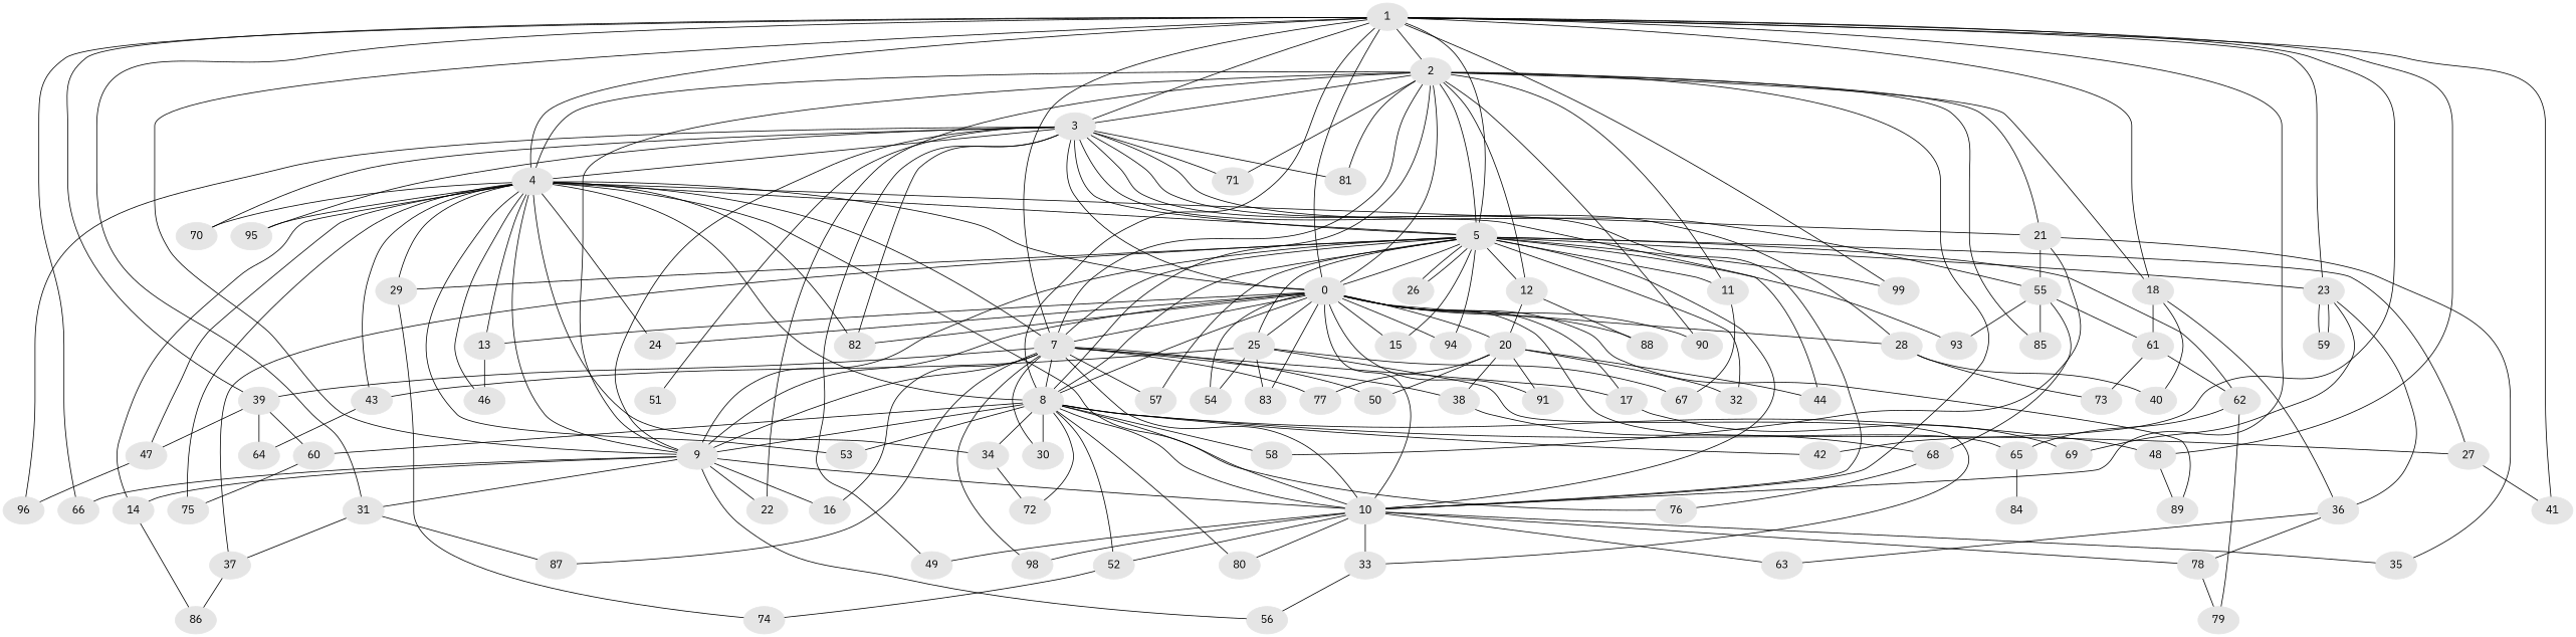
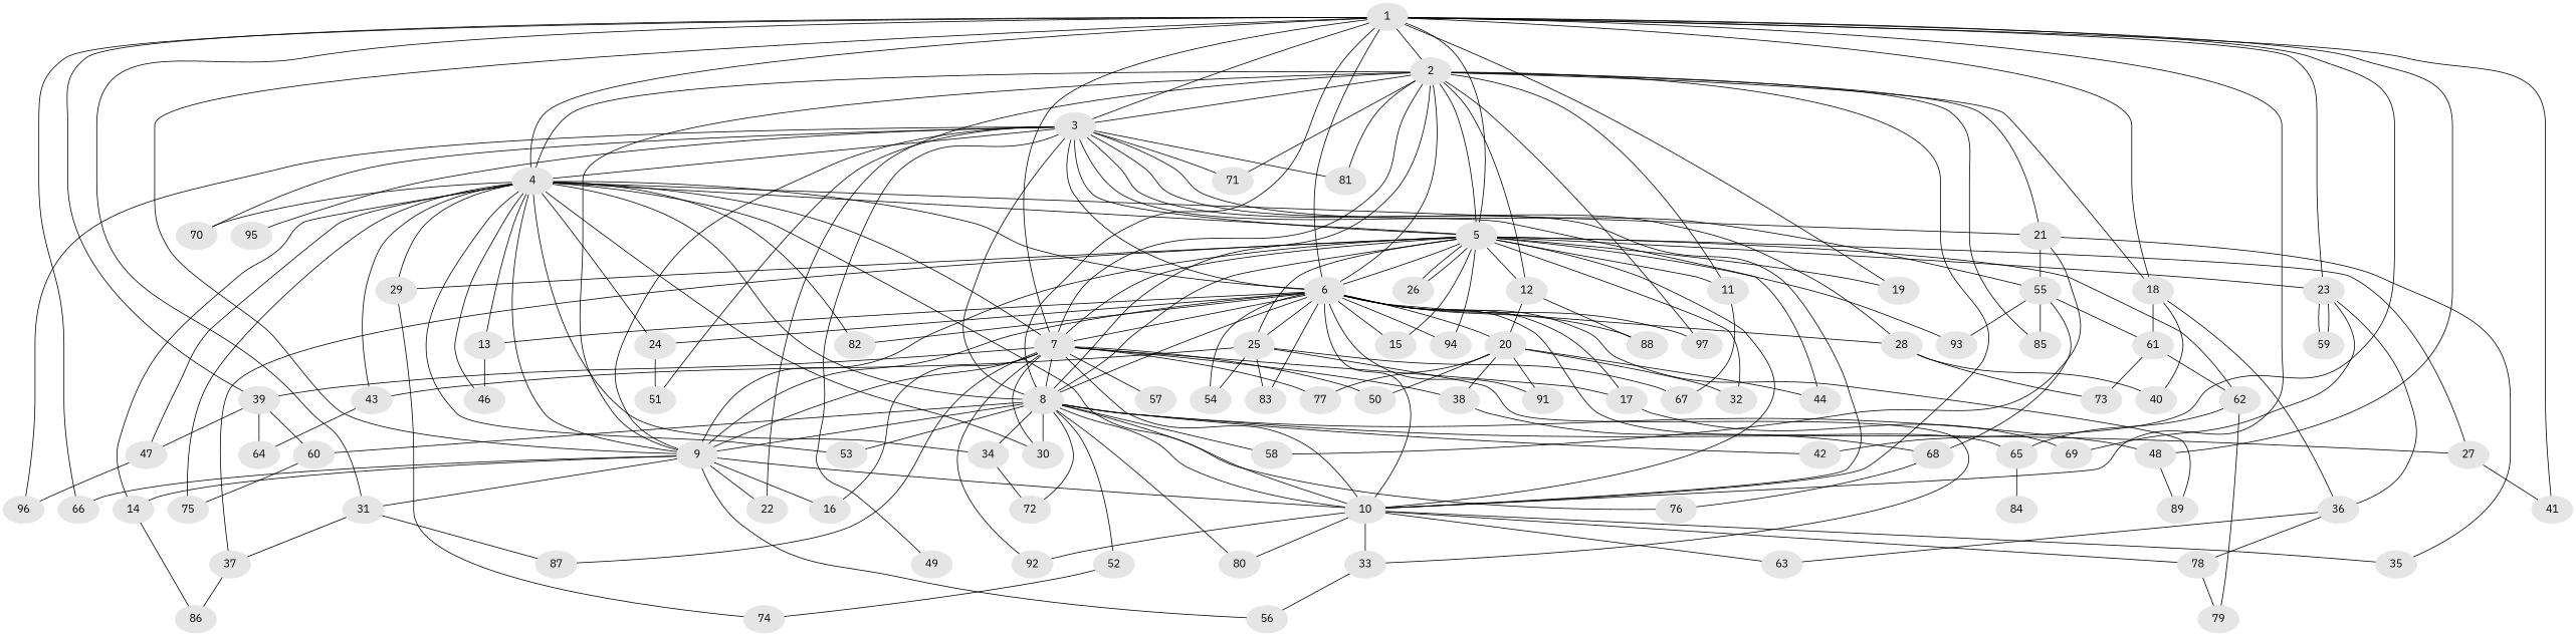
  graph {
    fontname="IBM Plex Sans"
    node [color=gray90 fontname="IBM Plex Sans" style=filled]
    edge [fontname="IBM Plex Sans"]
    1
    2
    3
    4
    5
-   6 [label=0]
+   6
    7
    8
    9
    10
    18
-   19 [label=99]
+   19
    23
    31
    39
    41
    42
    48
    66
    11
    12
    21
    22
    71
    81
    85
-   90
+   90 [label=97]
    28
    44
    49
    51
    55
    70
    95
    96
    13
    14
    24
    29
    34
    43
    46
    47
    53
    75
    82
    15
    25
    26
    27
    32
    37
    57
    62
    93
    94
    17
    20
    54
    65
    83
    88
    89
    91
    16
    30
    38
    50
    77
    87
-   92 [label=98]
+   92
    52
    58
    60
    72
    76
    80
    56
    33
    35
    63
    78
    36
    40
    61
    69
    59
    64
    67
    73
    68
    86
    74
    79
    84
    1 -- 2
    1 -- 3
    1 -- 4
    1 -- 5
    1 -- 6
    1 -- 7
    1 -- 8
    1 -- 9
    1 -- 10
    1 -- 18
    1 -- 19
    1 -- 23
    1 -- 31
    1 -- 39
    1 -- 41
    1 -- 42
    1 -- 48
    1 -- 66
    2 -- 3
    2 -- 4
    2 -- 5
    2 -- 6
    2 -- 7
    2 -- 8
    2 -- 9
    2 -- 10
    2 -- 18
    2 -- 11
    2 -- 12
    2 -- 21
    2 -- 22
    2 -- 71
    2 -- 81
    2 -- 85
    2 -- 90
    3 -- 4
    3 -- 5
    3 -- 6
-   3 -- 82
+   3 -- 8
    3 -- 9
    3 -- 10
    3 -- 71
    3 -- 81
    3 -- 28
    3 -- 44
    3 -- 49
    3 -- 51
    3 -- 55
    3 -- 70
    3 -- 95
    3 -- 96
    4 -- 5
    4 -- 6
    4 -- 7
    4 -- 8
    4 -- 9
    4 -- 10
    4 -- 21
    4 -- 70
-   4 -- 95
+   4 -- 30
    4 -- 13
    4 -- 14
    4 -- 24
    4 -- 29
    4 -- 34
    4 -- 43
    4 -- 46
    4 -- 47
    4 -- 53
    4 -- 75
    4 -- 82
    5 -- 6
    5 -- 7
    5 -- 8
    5 -- 9
    5 -- 10
    5 -- 19
    5 -- 23
    5 -- 11
    5 -- 12
    5 -- 29
    5 -- 15
    5 -- 25
    5 -- 26
    5 -- 26
    5 -- 27
    5 -- 32
    5 -- 37
-   5 -- 57
    5 -- 62
    5 -- 93
    5 -- 94
    6 -- 7
    6 -- 8
    6 -- 9
    6 -- 10
    6 -- 90
    6 -- 28
    6 -- 13
    6 -- 24
    6 -- 82
    6 -- 15
    6 -- 25
    6 -- 94
    6 -- 17
    6 -- 20
    6 -- 54
    6 -- 65
    6 -- 83
    6 -- 88
    6 -- 89
    6 -- 91
    7 -- 8
    7 -- 9
    7 -- 10
    7 -- 39
    7 -- 57
    7 -- 17
    7 -- 16
    7 -- 30
    7 -- 38
    7 -- 50
    7 -- 77
    7 -- 87
    7 -- 92
    8 -- 9
    8 -- 10
    8 -- 42
    8 -- 48
    8 -- 34
    8 -- 53
    8 -- 27
    8 -- 30
    8 -- 52
    8 -- 58
    8 -- 60
    8 -- 72
    8 -- 76
    8 -- 80
    9 -- 10
    9 -- 31
    9 -- 66
    9 -- 22
    9 -- 14
    9 -- 16
    9 -- 56
-   10 -- 49
    10 -- 92
-   10 -- 52
    10 -- 80
    10 -- 33
    10 -- 35
    10 -- 63
    10 -- 78
    18 -- 36
    18 -- 40
    18 -- 61
    23 -- 36
    23 -- 69
    23 -- 59
    23 -- 59
    31 -- 37
    31 -- 87
    39 -- 47
    39 -- 60
    39 -- 64
    48 -- 89
    11 -- 67
    12 -- 20
    12 -- 88
    21 -- 55
    21 -- 58
    21 -- 35
    28 -- 40
    28 -- 73
    55 -- 85
    55 -- 93
    55 -- 61
    55 -- 68
    13 -- 46
    14 -- 86
+   24 -- 51
    29 -- 74
    34 -- 72
    43 -- 64
    47 -- 96
    25 -- 43
    25 -- 54
    25 -- 83
    25 -- 33
    25 -- 67
    27 -- 41
    37 -- 86
    62 -- 65
    62 -- 79
    17 -- 69
    20 -- 44
    20 -- 32
    20 -- 91
    20 -- 38
    20 -- 50
    20 -- 77
    65 -- 84
    38 -- 68
    52 -- 74
    60 -- 75
    33 -- 56
    78 -- 79
    36 -- 63
    36 -- 78
    61 -- 62
    61 -- 73
    68 -- 76
  }
